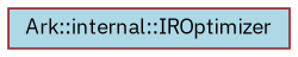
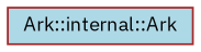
  digraph {
    rankdir=LR
    fontname="IBM Plex Sans"
-   n1 [color=brown fillcolor=lightblue fontname="IBM Plex Sans" fontsize=10 height=0.2 label="Ark::internal::IROptimizer" shape=box style=filled width=0.4]
+   n1 [color=brown fillcolor=lightblue fontname="IBM Plex Sans" fontsize=10 height=0.2 label="Ark::internal::Ark" shape=box style=filled width=0.4]
  }
